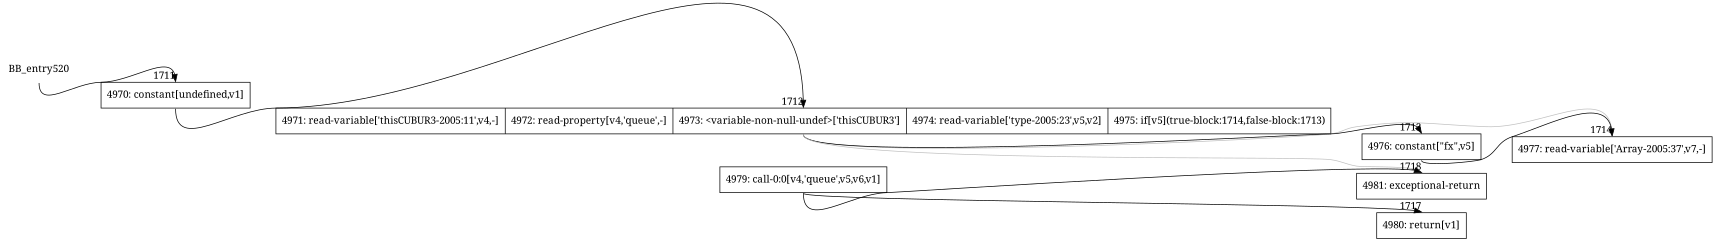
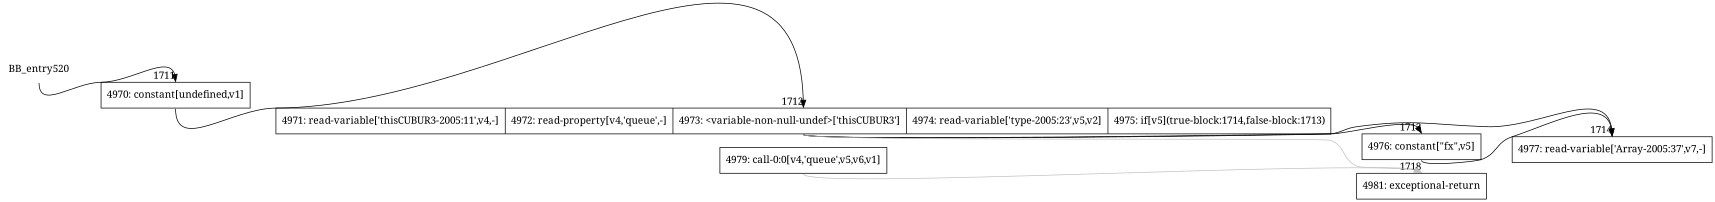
  digraph {
    fontname="Noto Serif"
    rankdir=LR
    node [fontname="Noto Serif" shape=record]
    edge [fontname="Noto Serif" headport=n tailport=s]
    n1 [label=BB_entry520 shape=none]
    n2 [label="{4970: constant[undefined,v1]}"]
    n3 [label="{4971: read-variable['thisCUBUR3-2005:11',v4,-]|4972: read-property[v4,'queue',-]|4973: \<variable-non-null-undef\>['thisCUBUR3']|4974: read-variable['type-2005:23',v5,v2]|4975: if[v5](true-block:1714,false-block:1713)}"]
    n4 [label="{4977: read-variable['Array-2005:37',v7,-]}"]
    n5 [label="{4976: constant[\"fx\",v5]}"]
    n6 [label="{4981: exceptional-return}"]
    n7 [label="{4979: call-0:0[v4,'queue',v5,v6,v1]}"]
-   n8 [label="{4980: return[v1]}"]
    n1 -> n2 [headlabel="    1711"]
    n2 -> n3 [headlabel="      1712"]
-   n3 -> n4 [headlabel="      1714" color=gray]
+   n3 -> n4 [headlabel="      1714"]
    n3 -> n5 [headlabel="      1713"]
    n3 -> n6 [color=gray headlabel="      1718"]
    n5 -> n4
-   n7 -> n6 [color=black]
-   n7 -> n8 [headlabel="      1717"]
+   n7 -> n6 [color=gray]
  }
